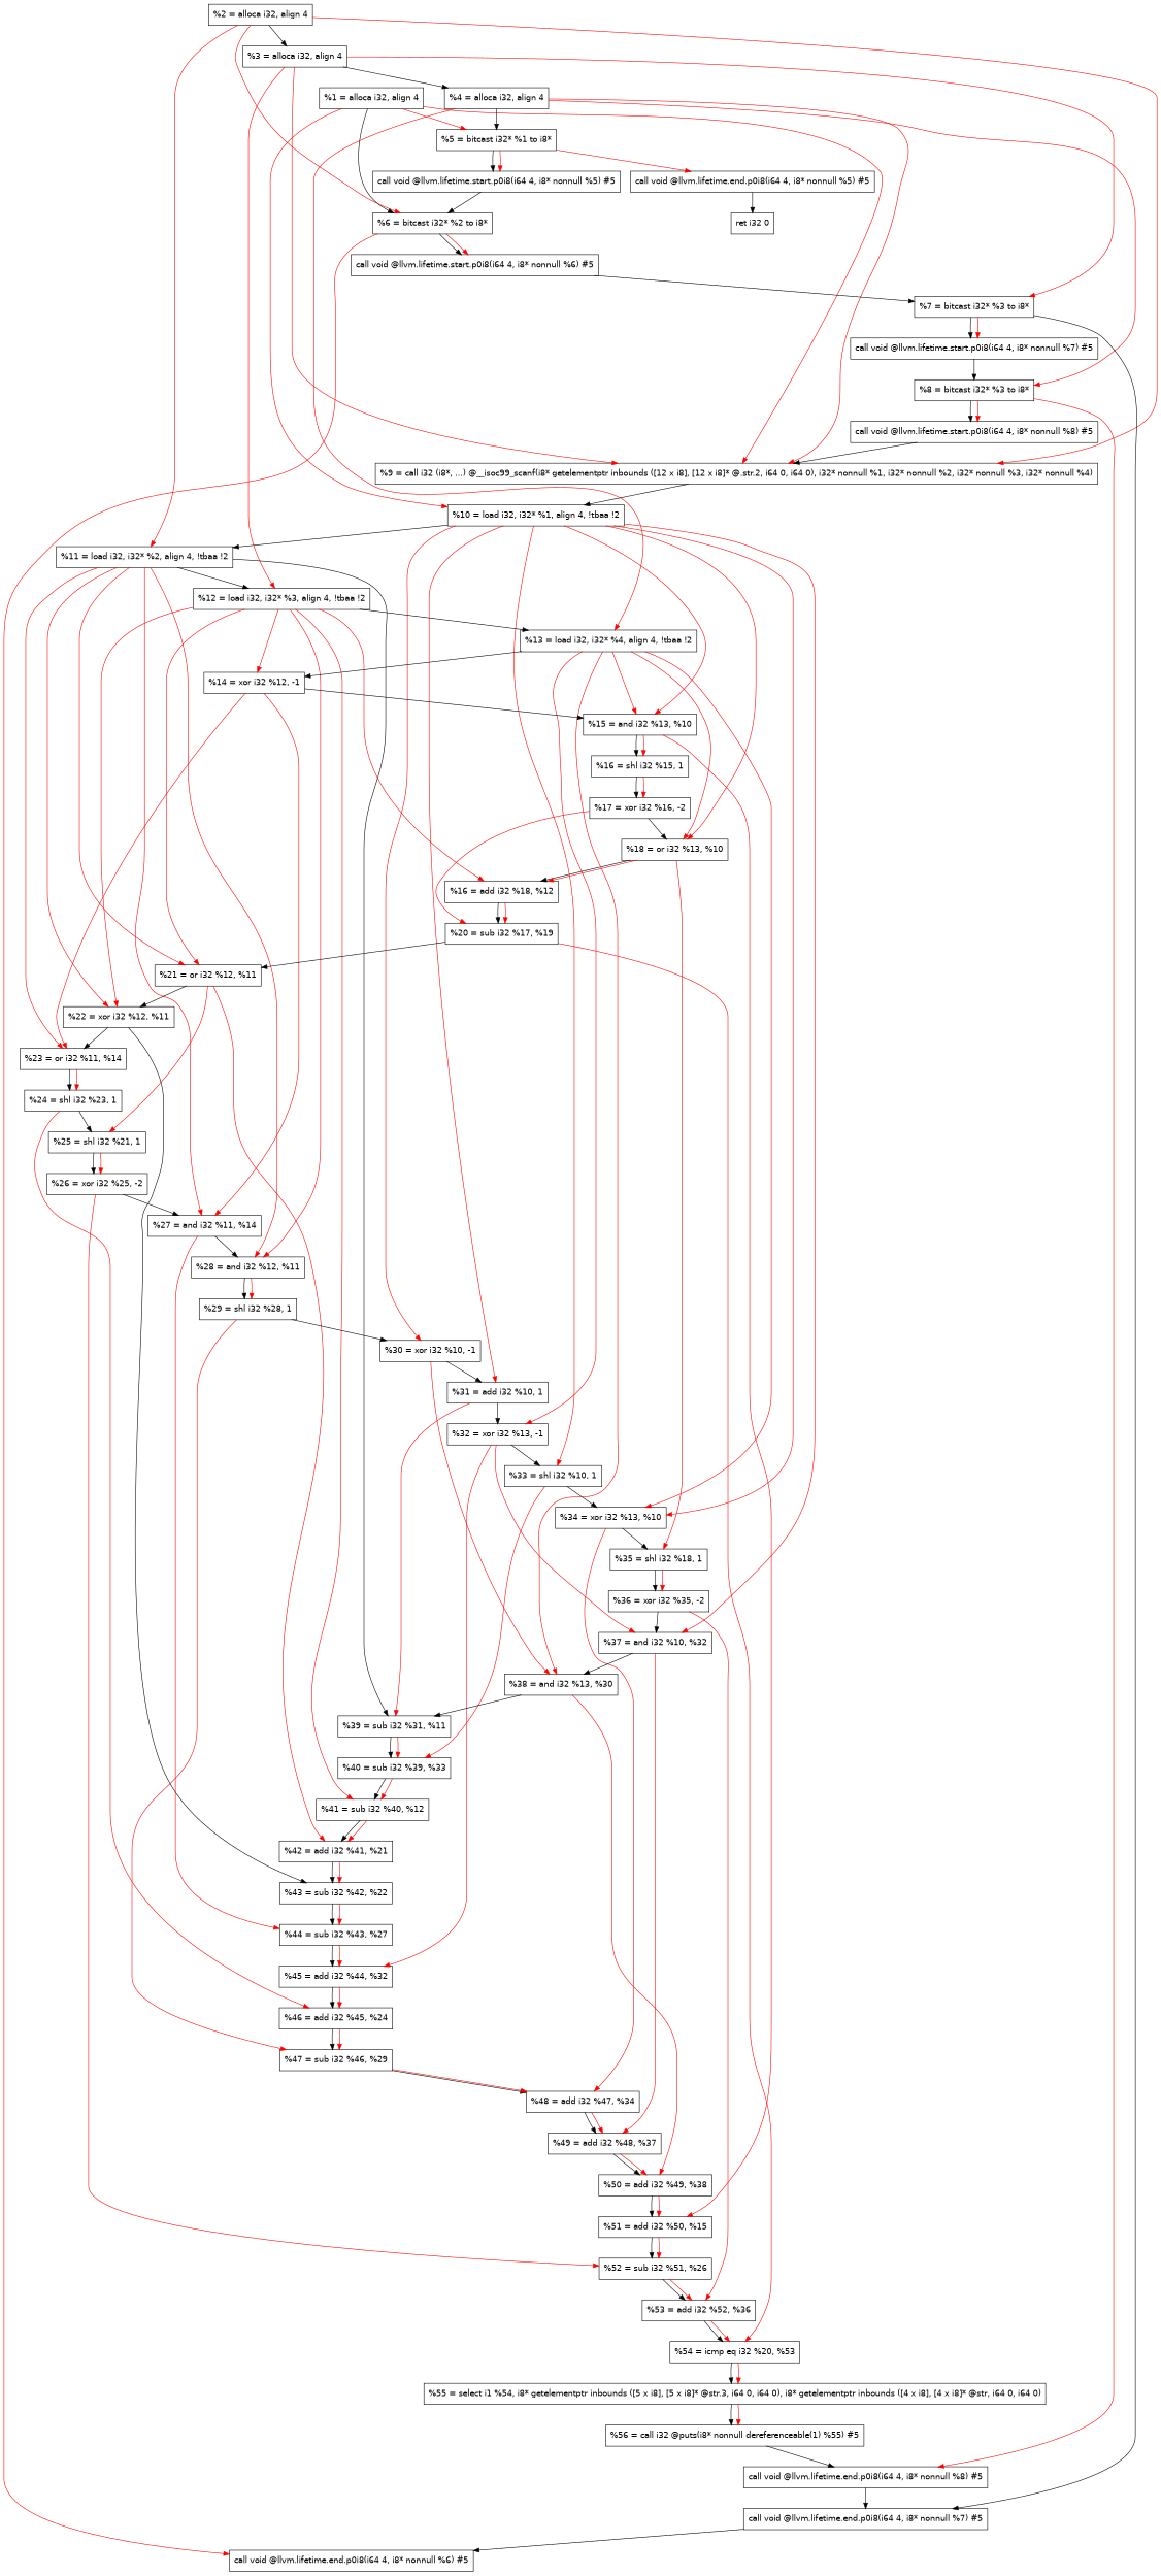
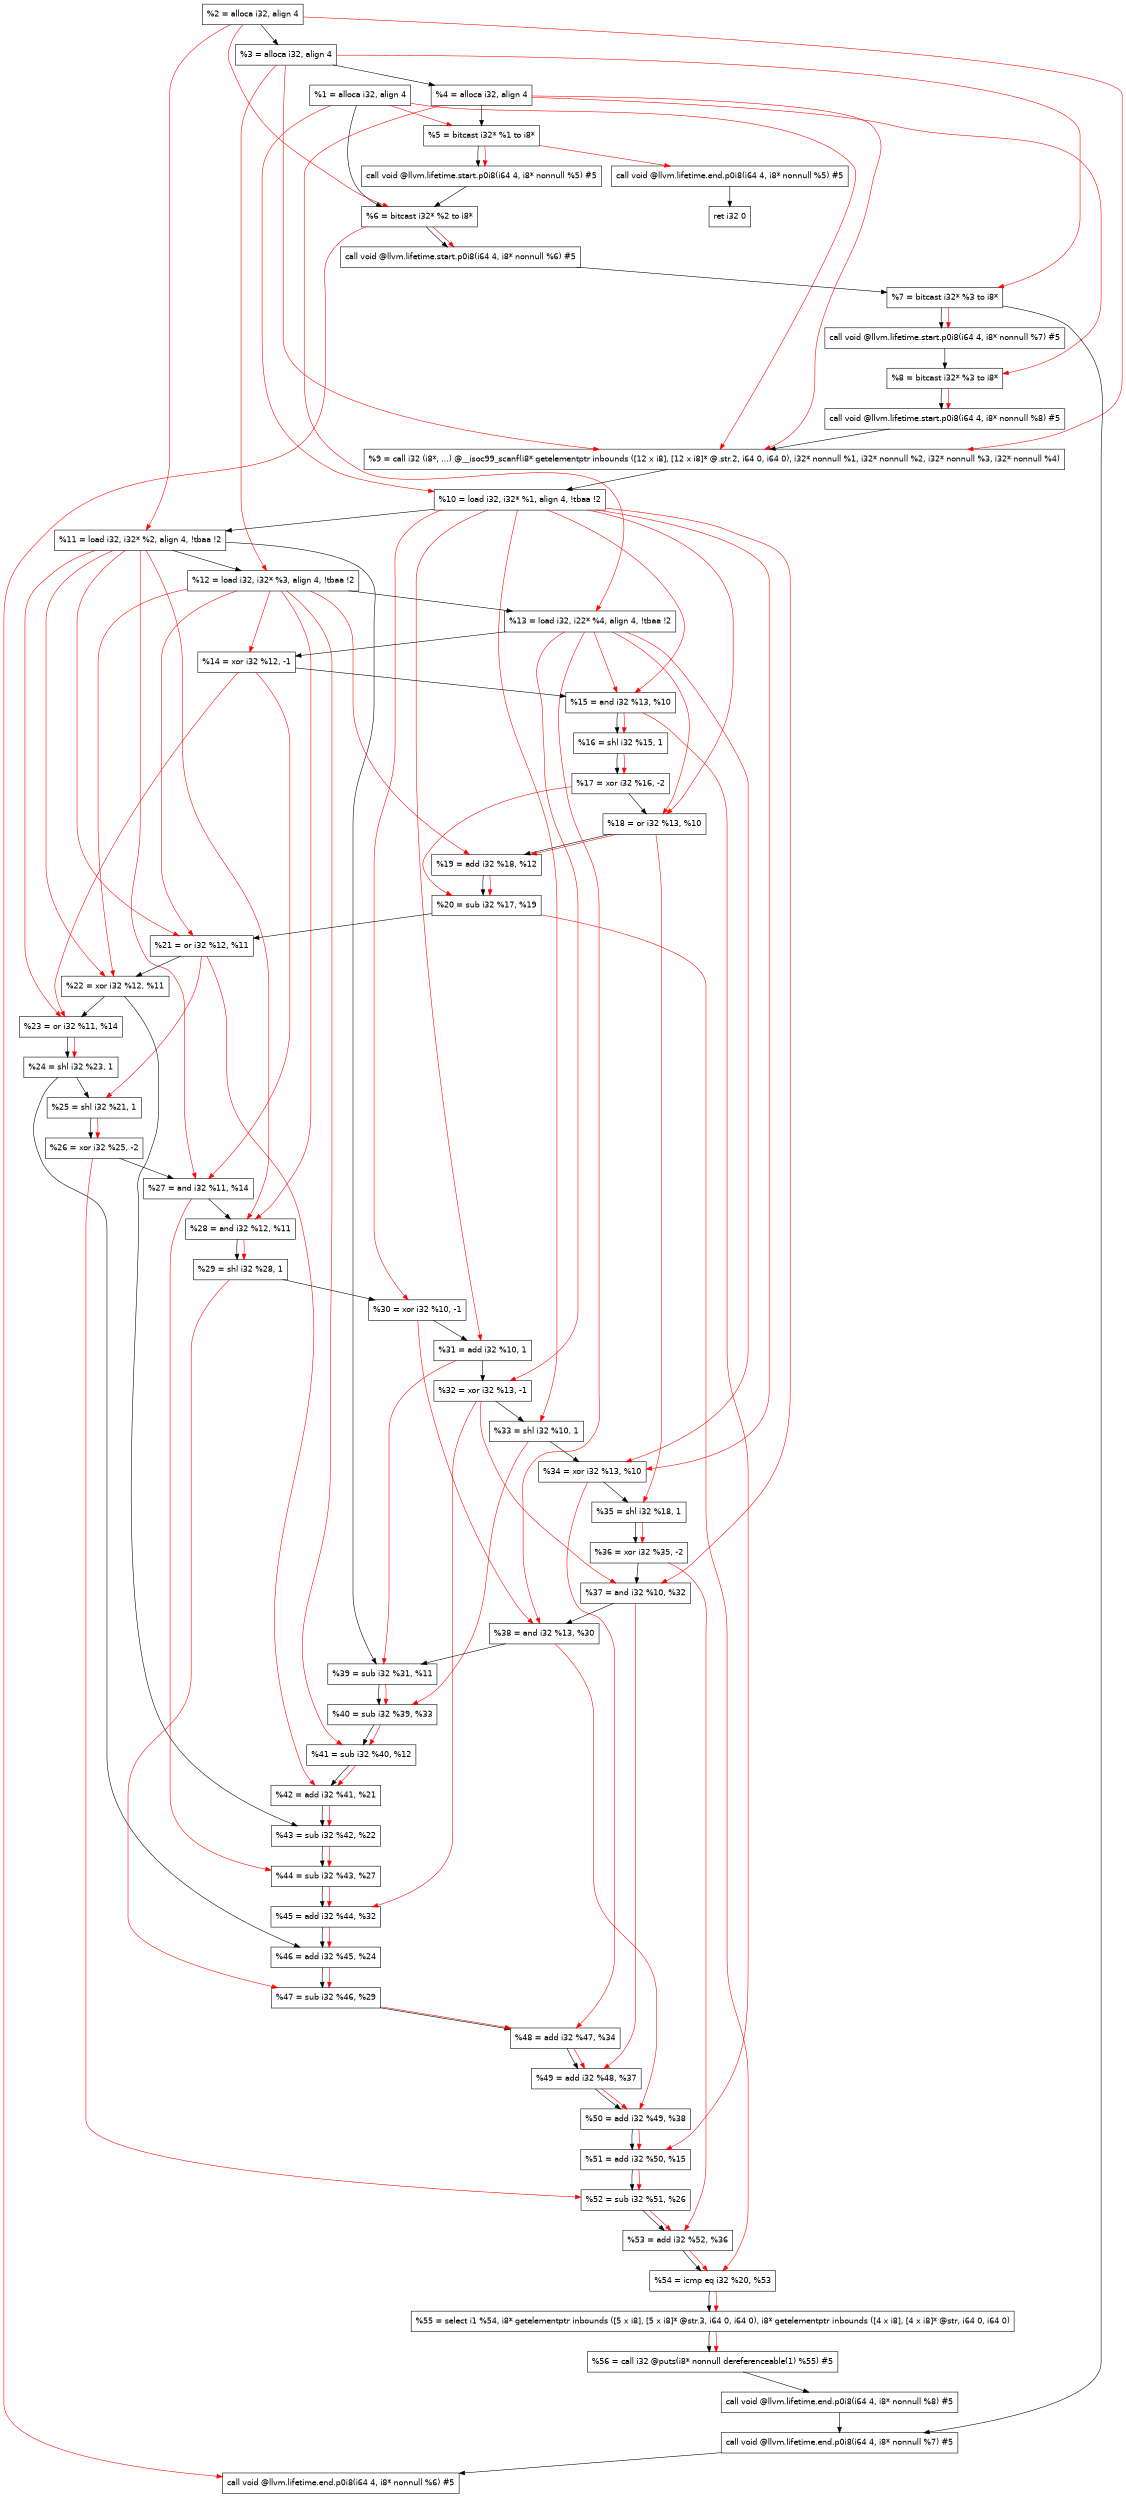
  digraph {
    fontname="DejaVu Sans"
    node [fontname="DejaVu Sans" shape=record]
    edge [color=red fontname="DejaVu Sans"]
    n1 [label="  %1 = alloca i32, align 4"]
    n2 [label="  %5 = bitcast i32* %1 to i8*"]
    n3 [label="  %9 = call i32 (i8*, ...) @__isoc99_scanf(i8* getelementptr inbounds ([12 x i8], [12 x i8]* @.str.2, i64 0, i64 0), i32* nonnull %1, i32* nonnull %2, i32* nonnull %3, i32* nonnull %4)"]
    n4 [label="  %10 = load i32, i32* %1, align 4, !tbaa !2"]
    n5 [label="  %6 = bitcast i32* %2 to i8*"]
    n6 [label="  %2 = alloca i32, align 4"]
    n7 [label="  %3 = alloca i32, align 4"]
    n8 [label="  %11 = load i32, i32* %2, align 4, !tbaa !2"]
    n9 [label="  call void @llvm.lifetime.start.p0i8(i64 4, i8* nonnull %5) #5"]
    n10 [label="  call void @llvm.lifetime.end.p0i8(i64 4, i8* nonnull %5) #5"]
    n11 [label="  %15 = and i32 %13, %10"]
    n12 [label="  %18 = or i32 %13, %10"]
    n13 [label="  %30 = xor i32 %10, -1"]
    n14 [label="  %31 = add i32 %10, 1"]
    n15 [label="  %33 = shl i32 %10, 1"]
    n16 [label="  %34 = xor i32 %13, %10"]
    n17 [label="  %37 = and i32 %10, %32"]
    n18 [label="  %4 = alloca i32, align 4"]
    n19 [label="  %7 = bitcast i32* %3 to i8*"]
    n20 [label="  %12 = load i32, i32* %3, align 4, !tbaa !2"]
    n21 [label="  call void @llvm.lifetime.start.p0i8(i64 4, i8* nonnull %6) #5"]
    n22 [label="  call void @llvm.lifetime.end.p0i8(i64 4, i8* nonnull %6) #5"]
    n23 [label="  %21 = or i32 %12, %11"]
    n24 [label="  %22 = xor i32 %12, %11"]
    n25 [label="  %23 = or i32 %11, %14"]
    n26 [label="  %27 = and i32 %11, %14"]
    n27 [label="  %28 = and i32 %12, %11"]
    n28 [label="  %39 = sub i32 %31, %11"]
    n29 [label="%8 = bitcast i32* %3 to i8*"]
-   n30 [label="  %13 = load i32, i32* %4, align 4, !tbaa !2"]
+   n30 [label="%13 = load i32, i22* %4, align 4, !tbaa !2"]
    n31 [label="  call void @llvm.lifetime.start.p0i8(i64 4, i8* nonnull %7) #5"]
    n32 [label="  call void @llvm.lifetime.end.p0i8(i64 4, i8* nonnull %7) #5"]
    n33 [label="  %14 = xor i32 %12, -1"]
-   n34 [label="%16 = add i32 %18, %12"]
+   n34 [label="  %19 = add i32 %18, %12"]
    n35 [label="  %41 = sub i32 %40, %12"]
    n36 [label="  call void @llvm.lifetime.start.p0i8(i64 4, i8* nonnull %8) #5"]
    n37 [label="  call void @llvm.lifetime.end.p0i8(i64 4, i8* nonnull %8) #5"]
    n38 [label="  %32 = xor i32 %13, -1"]
    n39 [label="  %38 = and i32 %13, %30"]
    n40 [label="  ret i32 0"]
    n41 [label="  %16 = shl i32 %15, 1"]
    n42 [label="  %51 = add i32 %50, %15"]
    n43 [label="  %35 = shl i32 %18, 1"]
    n44 [label="  %40 = sub i32 %39, %33"]
    n45 [label="  %48 = add i32 %47, %34"]
    n46 [label="  %49 = add i32 %48, %37"]
    n47 [label="  %25 = shl i32 %21, 1"]
    n48 [label="  %42 = add i32 %41, %21"]
    n49 [label="  %43 = sub i32 %42, %22"]
    n50 [label="  %24 = shl i32 %23, 1"]
    n51 [label="  %44 = sub i32 %43, %27"]
    n52 [label="  %29 = shl i32 %28, 1"]
    n53 [label="  %20 = sub i32 %17, %19"]
    n54 [label="  %45 = add i32 %44, %32"]
    n55 [label="  %50 = add i32 %49, %38"]
    n56 [label="  %17 = xor i32 %16, -2"]
    n57 [label="  %52 = sub i32 %51, %26"]
    n58 [label="  %54 = icmp eq i32 %20, %53"]
    n59 [label="  %36 = xor i32 %35, -2"]
    n60 [label="  %55 = select i1 %54, i8* getelementptr inbounds ([5 x i8], [5 x i8]* @str.3, i64 0, i64 0), i8* getelementptr inbounds ([4 x i8], [4 x i8]* @str, i64 0, i64 0)"]
    n61 [label="  %26 = xor i32 %25, -2"]
    n62 [label="  %46 = add i32 %45, %24"]
    n63 [label="  %47 = sub i32 %46, %29"]
    n64 [label="  %53 = add i32 %52, %36"]
    n65 [label="  %56 = call i32 @puts(i8* nonnull dereferenceable(1) %55) #5"]
    n1 -> n2
    n1 -> n3
    n1 -> n4
    n1 -> n5 [color=""]
    n2 -> n9 [color=""]
    n2 -> n9
    n2 -> n10
    n3 -> n4 [color=""]
    n4 -> n8 [color=""]
    n4 -> n11
    n4 -> n12
    n4 -> n13
    n4 -> n14
    n4 -> n15
    n4 -> n16
    n4 -> n17
    n5 -> n21 [color=""]
    n5 -> n21
    n5 -> n22
    n6 -> n3
    n6 -> n5
    n6 -> n7 [color=""]
    n6 -> n8
    n7 -> n3
    n7 -> n18 [color=""]
    n7 -> n19
    n7 -> n20
    n8 -> n20 [color=""]
    n8 -> n23
    n8 -> n24
    n8 -> n25
    n8 -> n26
    n8 -> n27
    n8 -> n28 [color=black]
    n9 -> n5 [color=""]
    n10 -> n40 [color=""]
    n11 -> n41 [color=""]
    n11 -> n41
    n11 -> n42
    n12 -> n34 [color=""]
    n12 -> n34
    n12 -> n43
    n13 -> n14 [color=""]
    n13 -> n39
    n14 -> n28
    n14 -> n38 [color=""]
    n15 -> n16 [color=""]
    n15 -> n44
    n16 -> n43 [color=""]
    n16 -> n45
    n17 -> n39 [color=""]
    n17 -> n46
    n18 -> n2 [color=""]
    n18 -> n3
    n18 -> n29
    n18 -> n30
    n19 -> n31 [color=""]
    n19 -> n31
    n19 -> n32 [color=black]
    n20 -> n23
    n20 -> n24
    n20 -> n27
    n20 -> n30 [color=""]
    n20 -> n33
    n20 -> n34
    n20 -> n35
    n21 -> n19 [color=""]
    n23 -> n24 [color=""]
    n23 -> n47
    n23 -> n48
    n24 -> n25 [color=""]
    n24 -> n49 [color=black]
    n25 -> n50 [color=""]
    n25 -> n50
    n26 -> n27 [color=""]
    n26 -> n51
    n27 -> n52 [color=""]
    n27 -> n52
    n28 -> n44 [color=""]
    n28 -> n44
    n29 -> n36 [color=""]
    n29 -> n36
-   n29 -> n37
    n30 -> n11
    n30 -> n12
    n30 -> n16
    n30 -> n33 [color=""]
    n30 -> n38
    n30 -> n39
    n31 -> n29 [color=""]
    n32 -> n22 [color=""]
    n33 -> n11 [color=""]
    n33 -> n25
    n33 -> n26
    n34 -> n53 [color=""]
    n34 -> n53
    n35 -> n48 [color=""]
    n35 -> n48
    n36 -> n3 [color=""]
    n37 -> n32 [color=""]
    n38 -> n15 [color=""]
    n38 -> n17
    n38 -> n54
    n39 -> n28 [color=""]
    n39 -> n55
    n41 -> n56 [color=""]
    n41 -> n56
    n42 -> n57 [color=""]
    n42 -> n57
    n43 -> n59 [color=""]
    n43 -> n59
    n44 -> n35 [color=""]
    n44 -> n35
    n45 -> n46 [color=""]
    n45 -> n46
    n46 -> n55 [color=""]
    n46 -> n55
    n47 -> n61 [color=""]
    n47 -> n61
    n48 -> n49 [color=""]
    n48 -> n49
    n49 -> n51 [color=""]
    n49 -> n51
    n50 -> n47 [color=""]
-   n50 -> n62
+   n50 -> n62 [color=black]
    n51 -> n54 [color=""]
    n51 -> n54
    n52 -> n13 [color=""]
    n52 -> n63
    n53 -> n23 [color=""]
    n53 -> n58
    n54 -> n62 [color=""]
    n54 -> n62
    n55 -> n42 [color=""]
    n55 -> n42
    n56 -> n12 [color=""]
    n56 -> n53
    n57 -> n64 [color=""]
    n57 -> n64
    n58 -> n60 [color=""]
    n58 -> n60
    n59 -> n17 [color=""]
    n59 -> n64
    n60 -> n65 [color=""]
    n60 -> n65
    n61 -> n26 [color=""]
    n61 -> n57
    n62 -> n63 [color=""]
    n62 -> n63
    n63 -> n45 [color=""]
    n63 -> n45
    n64 -> n58 [color=""]
    n64 -> n58
    n65 -> n37 [color=""]
  }
